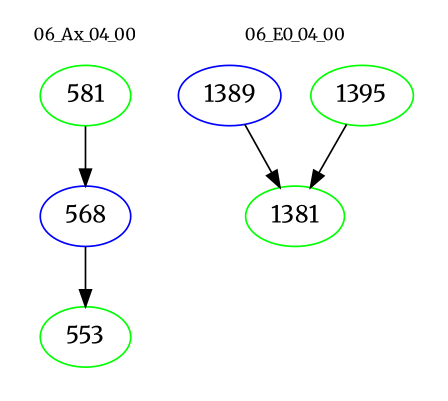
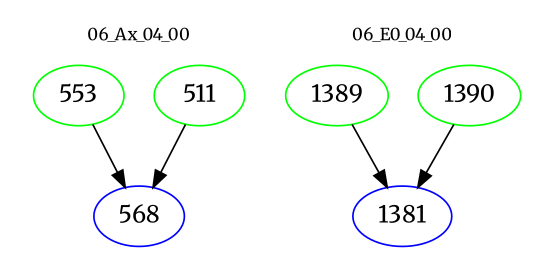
  digraph {
    fontname=Merriweather
    node [color=green fontname=Merriweather]
    edge [color=black fontname=Merriweather]
-   n1 [label=581]
+   n1 [label=511]
    n2 [color=blue label=568]
    n3 [label=553]
-   n4 [label=1395]
-   n5 [label=1381]
-   n6 [color=blue label=1389]
+   n4 [label=1390]
+   n5 [color=blue label=1381]
+   n6 [label=1389]
    subgraph cluster_1 {
      color=white
      fontsize=10
      label="06_Ax_04_00"
      n1
      n2
      n3
    }
    subgraph cluster_2 {
      color=white
      fontsize=10
      label="06_E0_04_00"
      n4
      n5
      n6
    }
    n1 -> n2
-   n2 -> n3
+   n3 -> n2
    n4 -> n5
    n6 -> n5
  }
